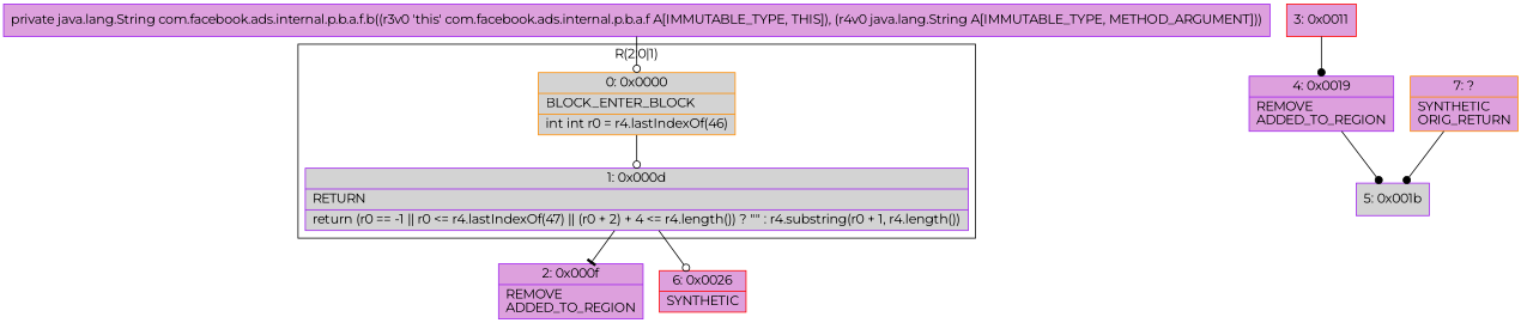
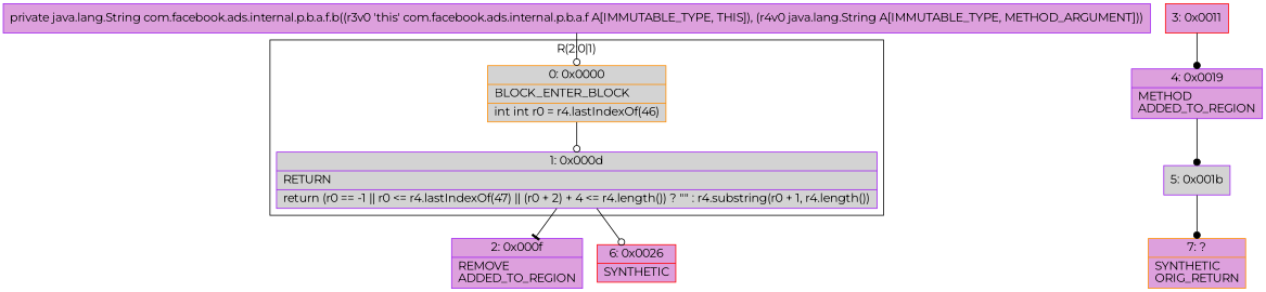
  digraph {
    fontname=Montserrat
    node [color=purple fillcolor=plum fontname=Montserrat shape=record style=filled]
    edge [arrowhead=odot fontname=Montserrat]
    n1 [color=darkorange fillcolor=lightgrey label="{0\:\ 0x0000|BLOCK_ENTER_BLOCK\l|int int r0 = r4.lastIndexOf(46)\l}"]
    n2 [fillcolor=lightgrey label="{1\:\ 0x000d|RETURN\l|return (r0 == \-1 \|\| r0 \<= r4.lastIndexOf(47) \|\| (r0 + 2) + 4 \<= r4.length()) ? \"\" : r4.substring(r0 + 1, r4.length())\l}"]
    n3 [label="{2\:\ 0x000f|REMOVE\lADDED_TO_REGION\l}"]
    n4 [color=red label="{6\:\ 0x0026|SYNTHETIC\l}"]
    n5 [color=red label="{3\:\ 0x0011}"]
-   n6 [label="{4\:\ 0x0019|REMOVE\lADDED_TO_REGION\l}"]
+   n6 [label="{4\:\ 0x0019|METHOD\lADDED_TO_REGION\l}"]
    n7 [fillcolor=lightgrey label="{5\:\ 0x001b}"]
    n8 [color=darkorange label="{7\:\ ?|SYNTHETIC\lORIG_RETURN\l}"]
    n9 [label="{private java.lang.String com.facebook.ads.internal.p.b.a.f.b((r3v0 'this' com.facebook.ads.internal.p.b.a.f A[IMMUTABLE_TYPE, THIS]), (r4v0 java.lang.String A[IMMUTABLE_TYPE, METHOD_ARGUMENT])) }"]
    subgraph cluster_1 {
      label="R(2:0|1)"
      n1
      n2
    }
    n1 -> n2
    n2 -> n3 [arrowhead=tee]
    n2 -> n4
    n5 -> n6 [arrowhead=dot]
    n6 -> n7 [arrowhead=dot]
-   n8 -> n7 [arrowhead=dot]
+   n7 -> n8 [arrowhead=dot]
    n9 -> n1
  }
